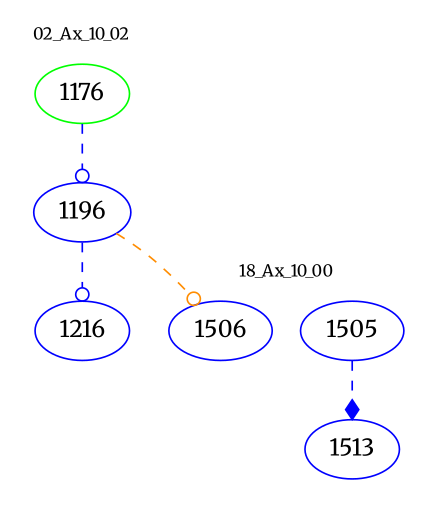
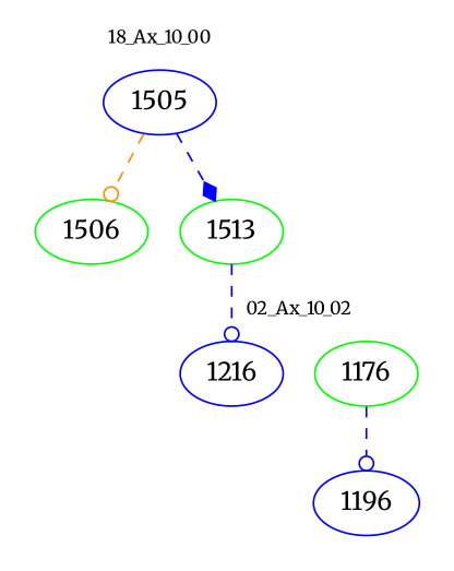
  digraph {
    fontname=Merriweather
    node [color=blue fontname=Merriweather]
    edge [arrowhead=odot color=blue fontname=Merriweather style=dashed]
    n1 [label=1505]
-   n2 [label=1506]
-   n3 [label=1513]
+   n2 [color=green label=1506]
+   n3 [color=green label=1513]
    n4 [label=1196]
    n5 [color=green label=1176]
    n6 [label=1216]
    subgraph cluster_1 {
      color=white
      fontsize=10
      label="18_Ax_10_00"
      n1
      n2
      n3
    }
    subgraph cluster_2 {
      color=white
      fontsize=10
      label="02_Ax_10_02"
      n4
      n5
      n6
    }
-   n4 -> n2 [color=darkorange]
+   n1 -> n2 [color=darkorange]
    n1 -> n3 [arrowhead=diamond]
-   n4 -> n6
+   n3 -> n6
    n5 -> n4
  }
